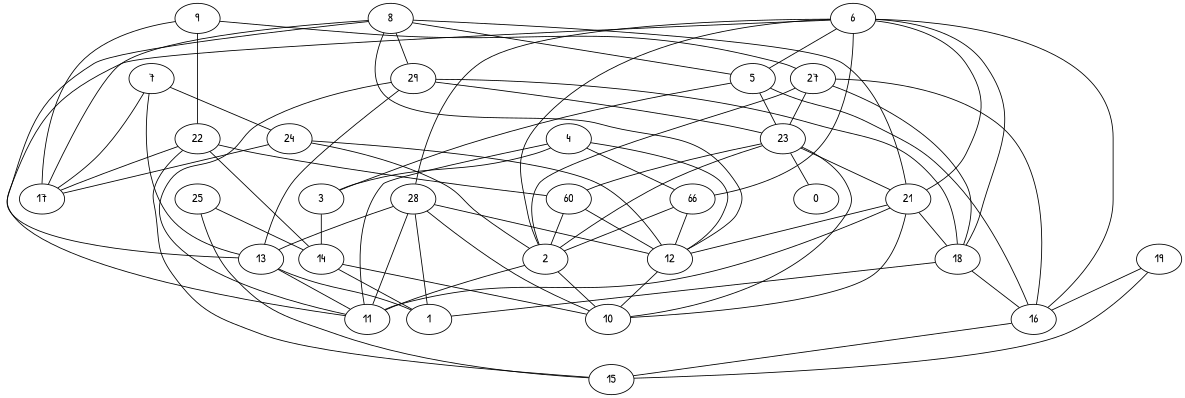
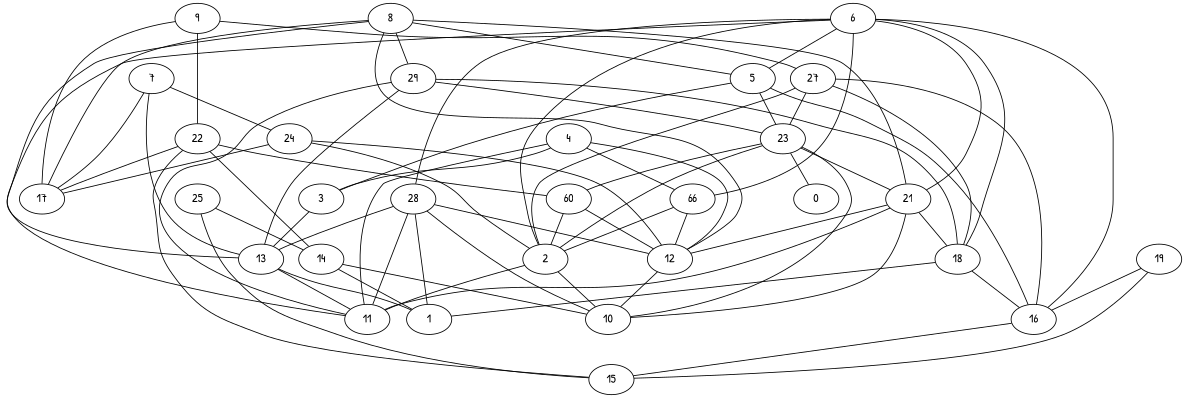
  digraph {
    fontname="Patrick Hand"
    node [fontname="Patrick Hand"]
    edge [color=black dir=none fontname="Patrick Hand"]
    4
    11
    12
    n4 [label=66]
    3
    13
    1
    24
    2
    17
    10
    18
    16
    15
    n15 [label=60]
    27
    23
    21
    0
    28
    7
    19
    22
    14
    9
    6
    5
    8
    29
    25
    subgraph sub_1 {
      4
      11
      12
      n4
      3
      13
      1
      24
      2
      17
      10
      18
      16
      15
      n15
      27
      23
      21
      0
      28
      7
      19
      22
      14
      9
      6
      5
      8
      29
      25
    }
    4 -> 11
    4 -> 12
    4 -> n4
    4 -> 3
    12 -> 10
    n4 -> 12
    n4 -> 2
-   3 -> 14
+   3 -> 13
    13 -> 11
    13 -> 1
    24 -> 12
    24 -> 2
    24 -> 17
    2 -> 11
    2 -> 10
    18 -> 1
    18 -> 16
    16 -> 15
    n15 -> 12
    n15 -> 2
    27 -> 2
    27 -> 18
    27 -> 16
    27 -> 23
    23 -> 2
    23 -> 10
    23 -> n15
    23 -> 21
    23 -> 0
    21 -> 11
    21 -> 12
    21 -> 10
    21 -> 18
    28 -> 11
    28 -> 12
    28 -> 13
    28 -> 1
    28 -> 10
    7 -> 13
    7 -> 24
    7 -> 17
    19 -> 16
    19 -> 15
    22 -> 17
    22 -> 15
    22 -> n15
    22 -> 14
    14 -> 1
    14 -> 10
    9 -> 17
    9 -> 27
    9 -> 22
    6 -> 11
    6 -> n4
    6 -> 2
    6 -> 18
    6 -> 16
    6 -> 21
    6 -> 28
    6 -> 5
    5 -> 3
    5 -> 16
    5 -> 23
    8 -> 12
    8 -> 13
    8 -> 17
    8 -> 21
    8 -> 5
    8 -> 29
    29 -> 11
    29 -> 13
    29 -> 18
    29 -> 23
    25 -> 15
    25 -> 14
  }
